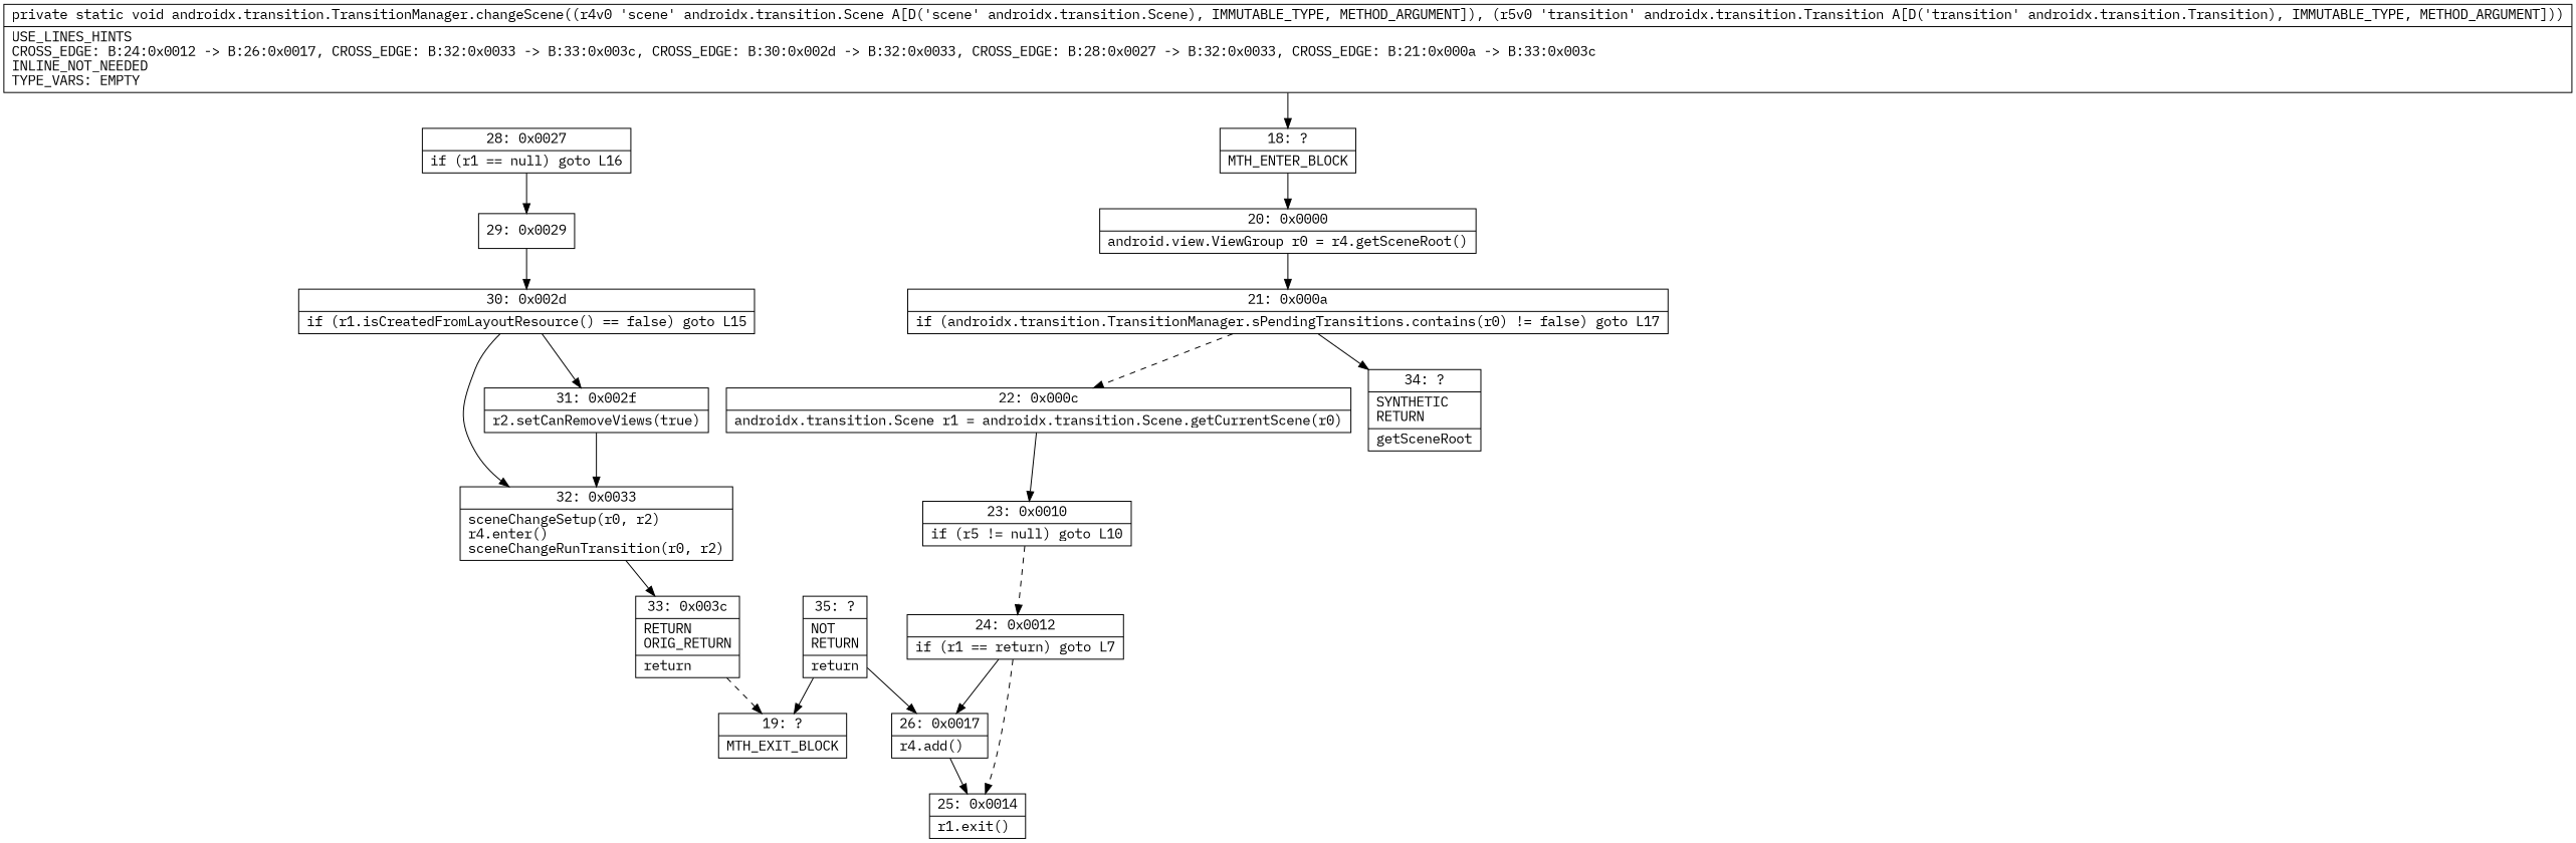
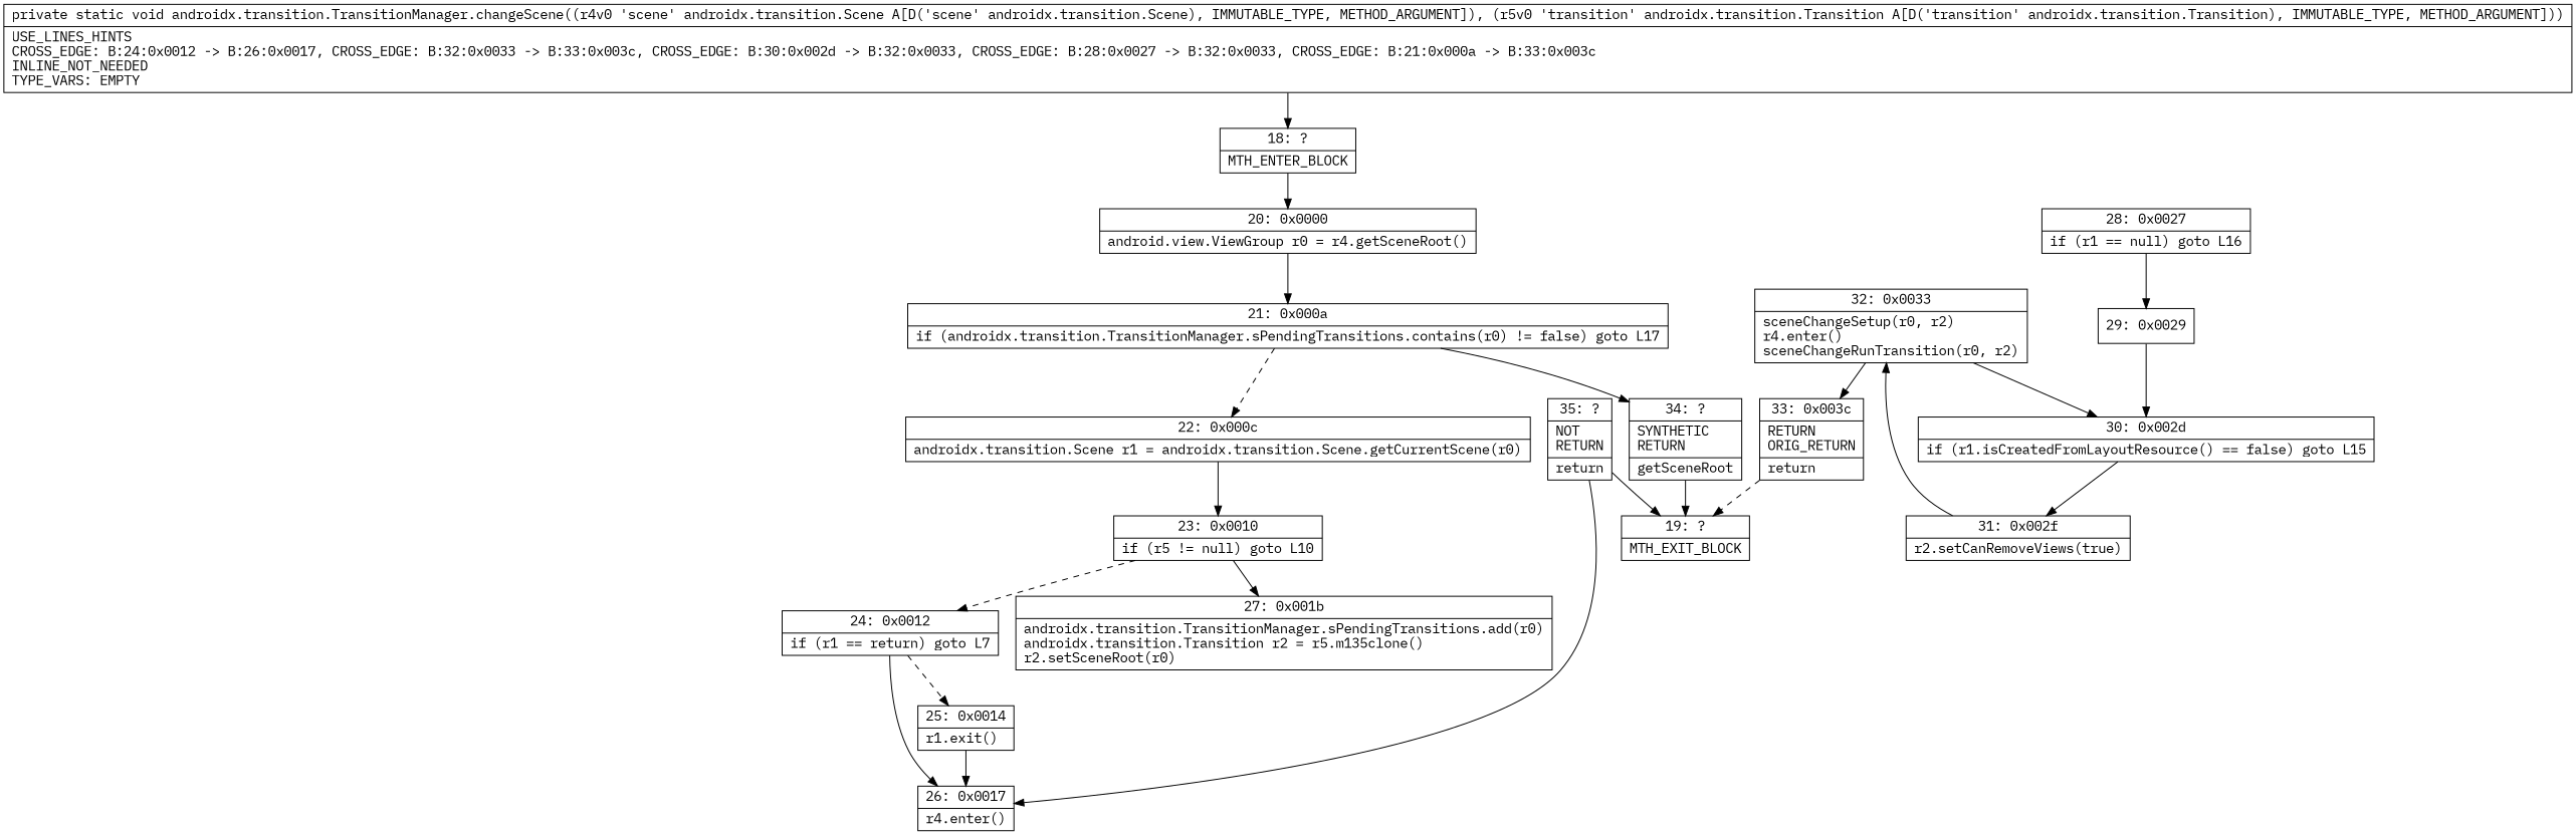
  digraph {
    fontname="IBM Plex Mono"
    node [fontname="IBM Plex Mono" shape=record]
    edge [fontname="IBM Plex Mono"]
    n1 [label="{18\:\ ?|MTH_ENTER_BLOCK\l}"]
    n2 [label="{20\:\ 0x0000|android.view.ViewGroup r0 = r4.getSceneRoot()\l}"]
    n3 [label="{21\:\ 0x000a|if (androidx.transition.TransitionManager.sPendingTransitions.contains(r0) != false) goto L17\l}"]
    n4 [label="{22\:\ 0x000c|androidx.transition.Scene r1 = androidx.transition.Scene.getCurrentScene(r0)\l}"]
    n5 [label="{34\:\ ?|SYNTHETIC\lRETURN\l|getSceneRoot\l}"]
    n6 [label="{23\:\ 0x0010|if (r5 != null) goto L10\l}"]
    n7 [label="{19\:\ ?|MTH_EXIT_BLOCK\l}"]
    n8 [label="{24\:\ 0x0012|if (r1 == return) goto L7\l}"]
+   n9 [label="{27\:\ 0x001b|androidx.transition.TransitionManager.sPendingTransitions.add(r0)\landroidx.transition.Transition r2 = r5.m135clone()\lr2.setSceneRoot(r0)\l}"]
    n10 [label="{25\:\ 0x0014|r1.exit()\l}"]
-   n11 [label="{26\:\ 0x0017|r4.add()\l}"]
+   n11 [label="{26\:\ 0x0017|r4.enter()\l}"]
    n12 [label="{35\:\ ?|NOT\lRETURN\l|return\l}"]
    n13 [label="{28\:\ 0x0027|if (r1 == null) goto L16\l}"]
    n14 [label="{29\:\ 0x0029}"]
    n15 [label="{30\:\ 0x002d|if (r1.isCreatedFromLayoutResource() == false) goto L15\l}"]
    n16 [label="{32\:\ 0x0033|sceneChangeSetup(r0, r2)\lr4.enter()\lsceneChangeRunTransition(r0, r2)\l}"]
    n17 [label="{33\:\ 0x003c|RETURN\lORIG_RETURN\l|return\l}"]
    n18 [label="{31\:\ 0x002f|r2.setCanRemoveViews(true)\l}"]
    n19 [label="{private static void androidx.transition.TransitionManager.changeScene((r4v0 'scene' androidx.transition.Scene A[D('scene' androidx.transition.Scene), IMMUTABLE_TYPE, METHOD_ARGUMENT]), (r5v0 'transition' androidx.transition.Transition A[D('transition' androidx.transition.Transition), IMMUTABLE_TYPE, METHOD_ARGUMENT]))  | USE_LINES_HINTS\lCROSS_EDGE: B:24:0x0012 \-\> B:26:0x0017, CROSS_EDGE: B:32:0x0033 \-\> B:33:0x003c, CROSS_EDGE: B:30:0x002d \-\> B:32:0x0033, CROSS_EDGE: B:28:0x0027 \-\> B:32:0x0033, CROSS_EDGE: B:21:0x000a \-\> B:33:0x003c\lINLINE_NOT_NEEDED\lTYPE_VARS: EMPTY\l}"]
    n1 -> n2
    n2 -> n3
    n3 -> n4 [style=dashed]
    n3 -> n5
    n4 -> n6
+   n5 -> n7
    n6 -> n8 [style=dashed]
+   n6 -> n9
    n8 -> n10 [style=dashed]
    n8 -> n11
-   n11 -> n10
+   n10 -> n11
    n12 -> n7
    n12 -> n11
    n13 -> n14 [style=solid]
    n14 -> n15
-   n15 -> n16
+   n16 -> n15
    n15 -> n18 [style=solid]
    n16 -> n17
    n17 -> n7 [style=dashed]
    n18 -> n16
    n19 -> n1
  }
